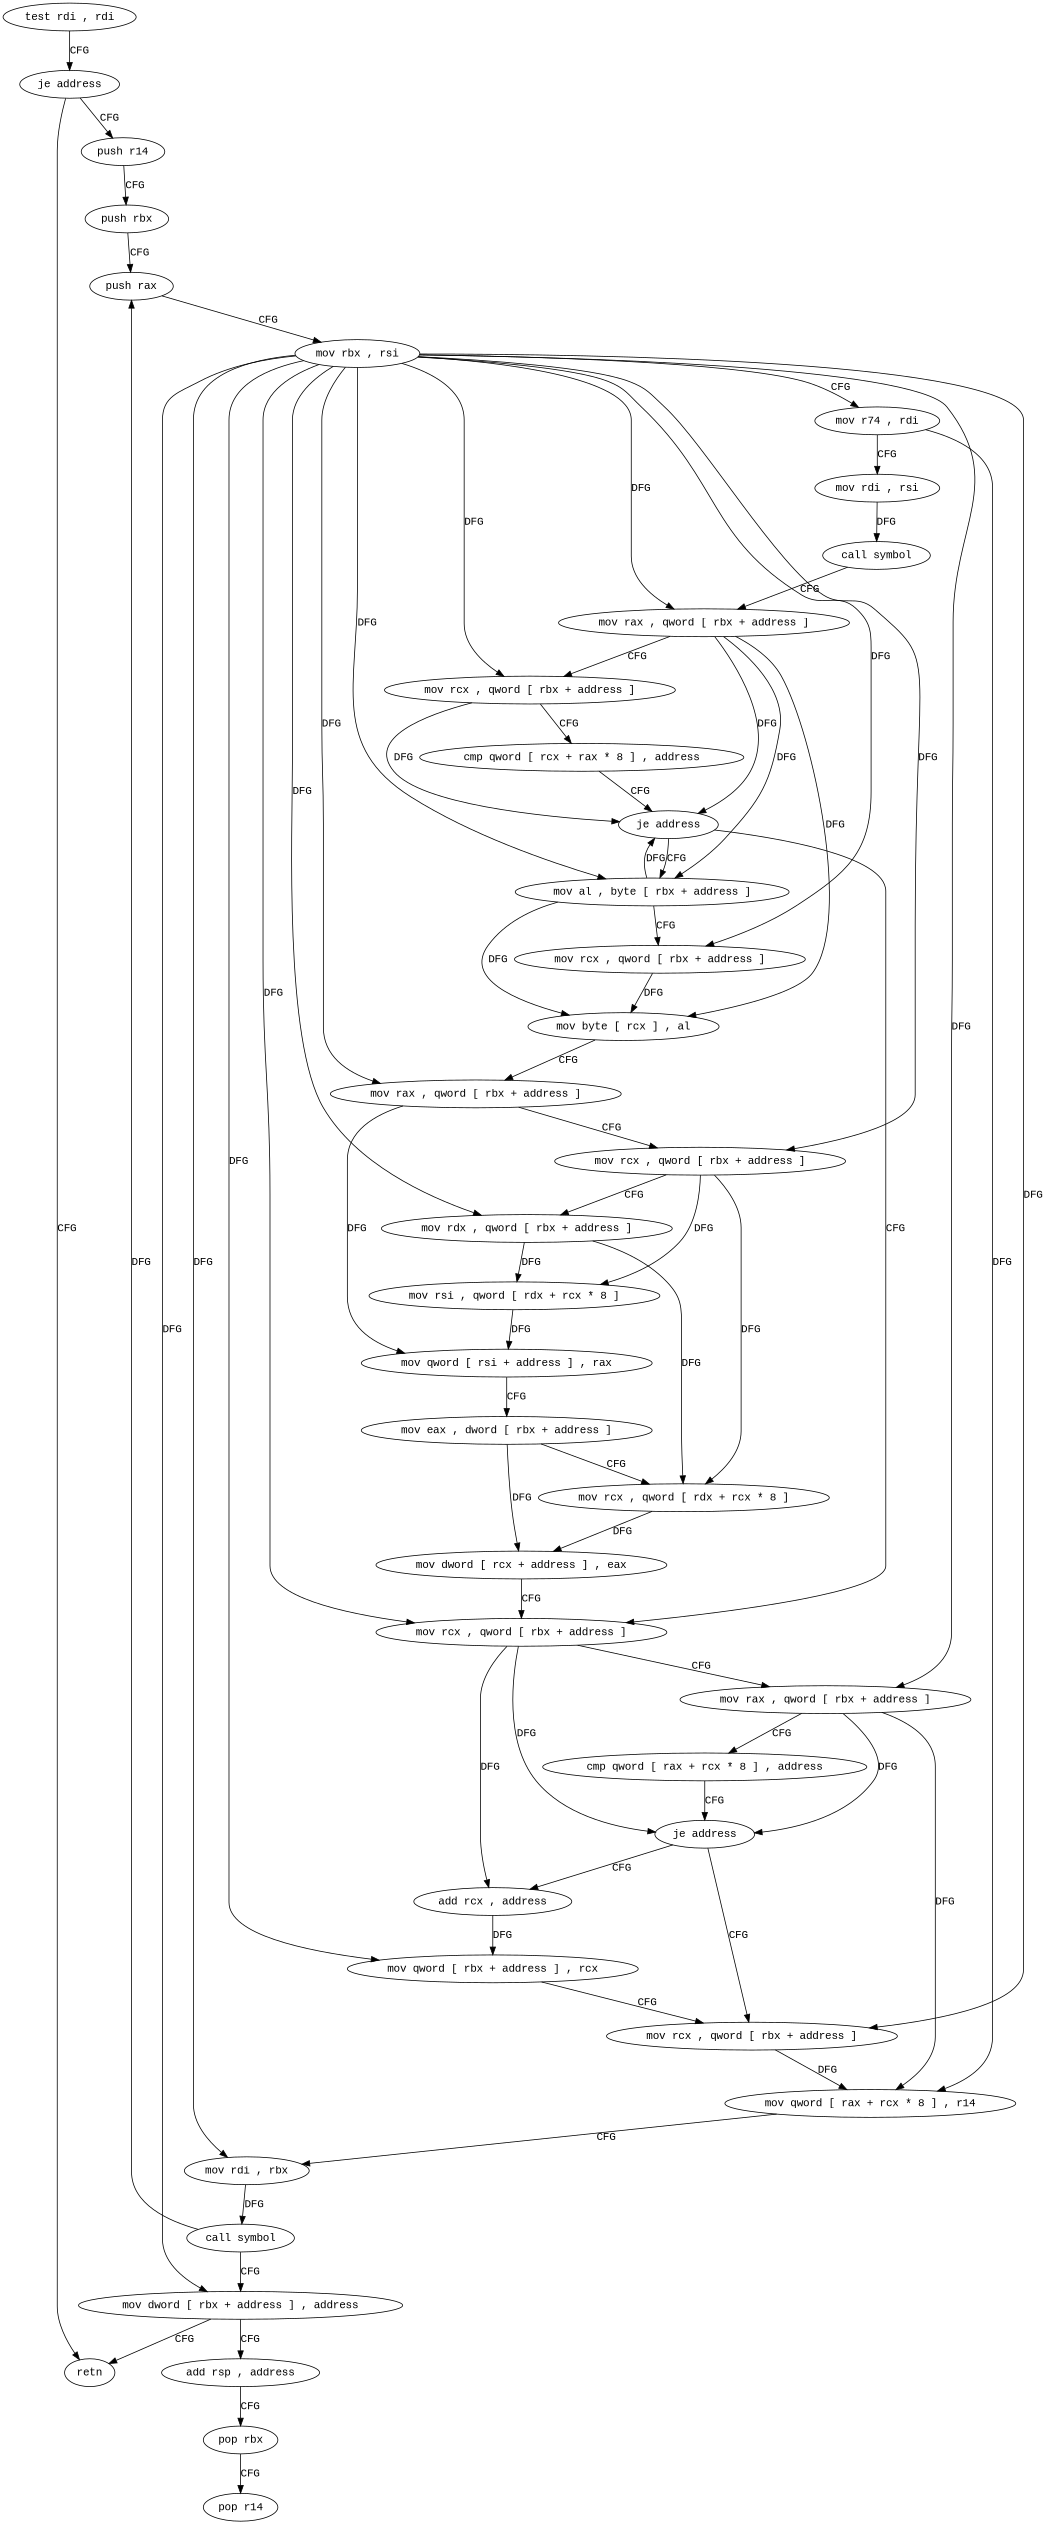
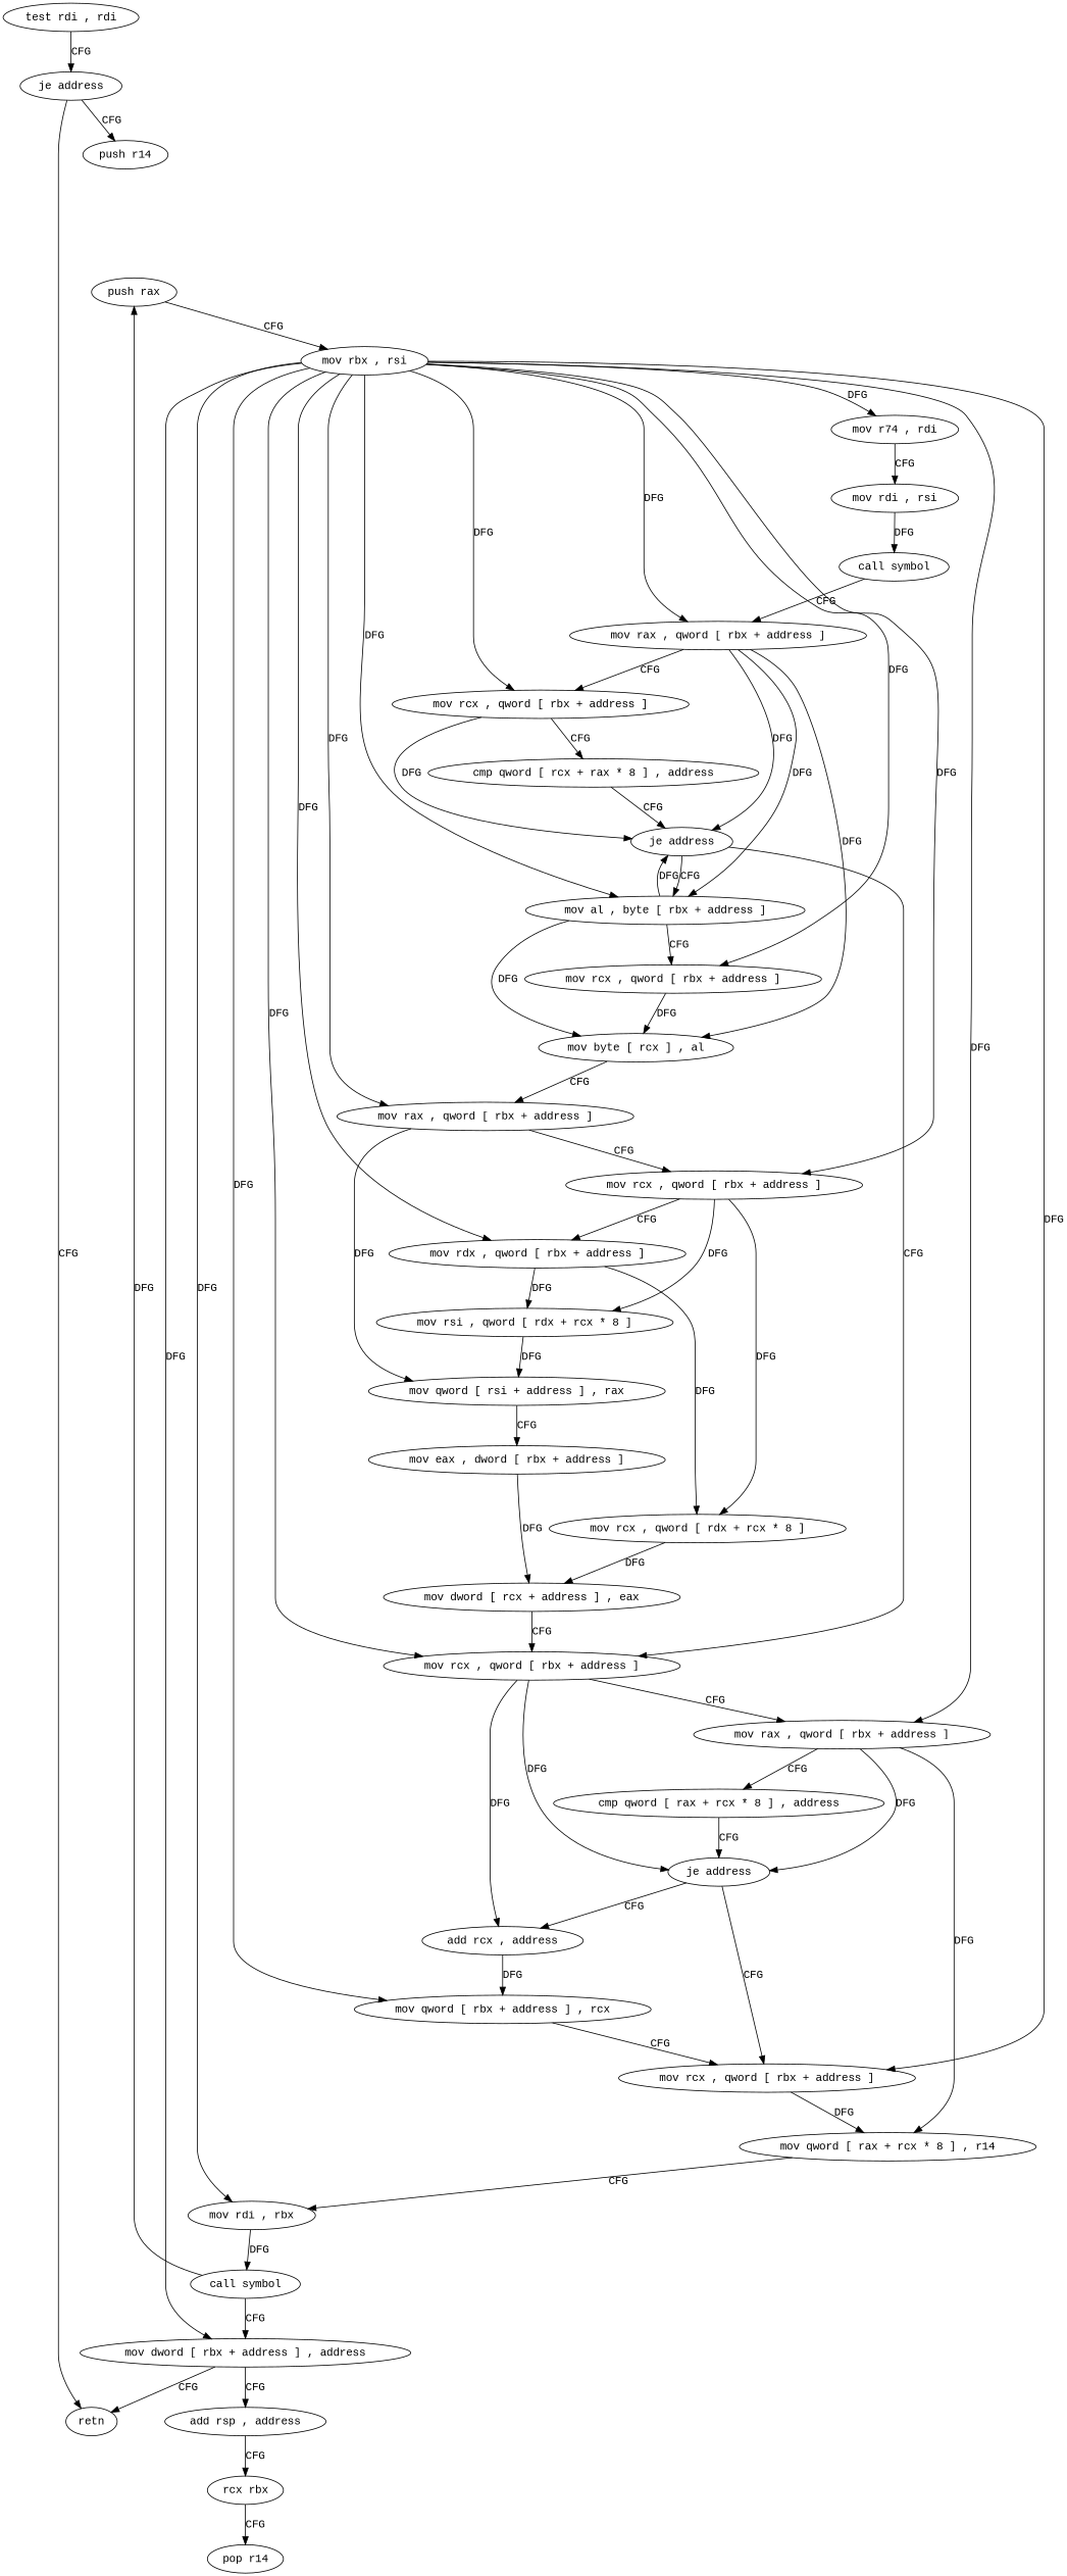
  digraph {
    fontname="Liberation Mono"
    node [fontname="Liberation Mono"]
    edge [fontname="Liberation Mono"]
    n1 [label="test rdi , rdi"]
    n2 [label="je address"]
    n3 [label=retn]
    n4 [label="push r14"]
-   n5 [label="push rbx"]
    n6 [label="push rax"]
    n7 [label="mov rbx , rsi"]
    n8 [label="mov r74 , rdi"]
    n9 [label="mov rax , qword [ rbx + address ]"]
    n10 [label="mov rcx , qword [ rbx + address ]"]
    n11 [label="mov rcx , qword [ rbx + address ]"]
    n12 [label="mov al , byte [ rbx + address ]"]
    n13 [label="mov rax , qword [ rbx + address ]"]
    n14 [label="mov rcx , qword [ rbx + address ]"]
    n15 [label="mov rcx , qword [ rbx + address ]"]
    n16 [label="mov rax , qword [ rbx + address ]"]
    n17 [label="mov rcx , qword [ rbx + address ]"]
    n18 [label="mov rdx , qword [ rbx + address ]"]
    n19 [label="mov rdi , rbx"]
    n20 [label="mov dword [ rbx + address ] , address"]
    n21 [label="mov qword [ rbx + address ] , rcx"]
    n22 [label="mov rdi , rsi"]
    n23 [label="mov qword [ rax + rcx * 8 ] , r14"]
    n24 [label="je address"]
    n25 [label="mov byte [ rcx ] , al"]
    n26 [label="cmp qword [ rcx + rax * 8 ] , address"]
    n27 [label="je address"]
    n28 [label="add rcx , address"]
    n29 [label="cmp qword [ rax + rcx * 8 ] , address"]
    n30 [label="mov qword [ rsi + address ] , rax"]
    n31 [label="mov rsi , qword [ rdx + rcx * 8 ]"]
    n32 [label="mov rcx , qword [ rdx + rcx * 8 ]"]
    n33 [label="mov eax , dword [ rbx + address ]"]
    n34 [label="mov dword [ rcx + address ] , eax"]
    n35 [label="call symbol"]
    n36 [label="add rsp , address"]
    n37 [label="call symbol"]
-   n38 [label="pop rbx"]
+   n38 [label="rcx rbx"]
    n39 [label="pop r14"]
    n1 -> n2 [label=CFG]
    n2 -> n3 [label=CFG]
    n2 -> n4 [label=CFG]
-   n4 -> n5 [label=CFG]
-   n5 -> n6 [label=CFG]
    n6 -> n7 [label=CFG]
-   n7 -> n8 [label=CFG]
+   n7 -> n8 [label=DFG]
    n7 -> n9 [label=DFG]
    n7 -> n10 [label=DFG]
    n7 -> n11 [label=DFG]
    n7 -> n12 [label=DFG]
    n7 -> n13 [label=DFG]
    n7 -> n14 [label=DFG]
    n7 -> n15 [label=DFG]
    n7 -> n16 [label=DFG]
    n7 -> n17 [label=DFG]
    n7 -> n18 [label=DFG]
    n7 -> n19 [label=DFG]
    n7 -> n20 [label=DFG]
    n7 -> n21 [label=DFG]
    n8 -> n22 [label=CFG]
-   n8 -> n23 [label=DFG]
    n9 -> n10 [label=CFG]
    n9 -> n12 [label=DFG]
    n9 -> n24 [label=DFG]
    n9 -> n25 [label=DFG]
    n10 -> n24 [label=DFG]
    n10 -> n26 [label=CFG]
    n11 -> n13 [label=CFG]
    n11 -> n27 [label=DFG]
    n11 -> n28 [label=DFG]
    n12 -> n15 [label=CFG]
    n12 -> n24 [label=DFG]
    n12 -> n25 [label=DFG]
    n13 -> n23 [label=DFG]
    n13 -> n27 [label=DFG]
    n13 -> n29 [label=CFG]
    n14 -> n23 [label=DFG]
    n15 -> n25 [label=DFG]
    n16 -> n17 [label=CFG]
    n16 -> n30 [label=DFG]
    n17 -> n18 [label=CFG]
    n17 -> n31 [label=DFG]
    n17 -> n32 [label=DFG]
    n18 -> n31 [label=DFG]
    n18 -> n32 [label=DFG]
    n19 -> n35 [label=DFG]
    n20 -> n3 [label=CFG]
    n20 -> n36 [label=CFG]
    n21 -> n14 [label=CFG]
    n22 -> n37 [label=DFG]
    n23 -> n19 [label=CFG]
    n24 -> n11 [label=CFG]
    n24 -> n12 [label=CFG]
    n25 -> n16 [label=CFG]
    n26 -> n24 [label=CFG]
    n27 -> n14 [label=CFG]
    n27 -> n28 [label=CFG]
    n28 -> n21 [label=DFG]
    n29 -> n27 [label=CFG]
    n30 -> n33 [label=CFG]
    n31 -> n30 [label=DFG]
    n32 -> n34 [label=DFG]
-   n33 -> n32 [label=CFG]
    n33 -> n34 [label=DFG]
    n34 -> n11 [label=CFG]
    n35 -> n6 [label=DFG]
    n35 -> n20 [label=CFG]
    n36 -> n38 [label=CFG]
    n37 -> n9 [label=CFG]
    n38 -> n39 [label=CFG]
  }
